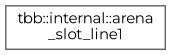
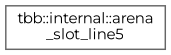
  digraph {
    rankdir=LR
    fontname=Montserrat
-   n1 [color=grey40 fillcolor=white fontname=Montserrat fontsize=10 height=0.2 label="tbb::internal::arena\l_slot_line1" shape=box style=filled width=0.4]
+   n1 [color=grey40 fillcolor=white fontname=Montserrat fontsize=10 height=0.2 label="tbb::internal::arena\l_slot_line5" shape=box style=filled width=0.4]
  }
